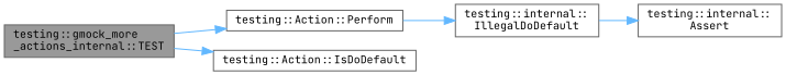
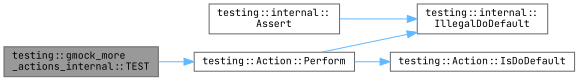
  digraph {
    fontname="JetBrains Mono"
    rankdir=LR
    node [color=grey40 fillcolor=white fontname="JetBrains Mono" fontsize=10 shape=box style=filled]
    edge [color=steelblue1 fontname="JetBrains Mono" fontsize=10 labelfontname=Helvetica labelfontsize=10 style=solid]
    n1 [color=gray40 fillcolor=grey60 fontcolor=black height=0.2 label="testing::gmock_more\l_actions_internal::TEST" width=0.4]
    n2 [height=0.2 label="testing::Action::Perform" width=0.4]
    n3 [height=0.2 label="testing::internal::\lIllegalDoDefault" width=0.4]
    n4 [height=0.2 label="testing::Action::IsDoDefault" width=0.4]
    n5 [height=0.2 label="testing::internal::\lAssert" width=0.4]
    n1 -> n2
    n2 -> n3
-   n1 -> n4
-   n3 -> n5
+   n2 -> n4
+   n5 -> n3
  }
